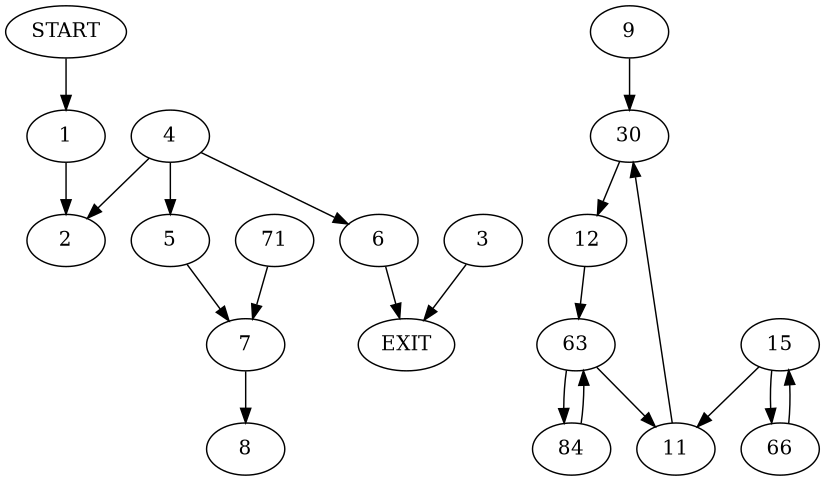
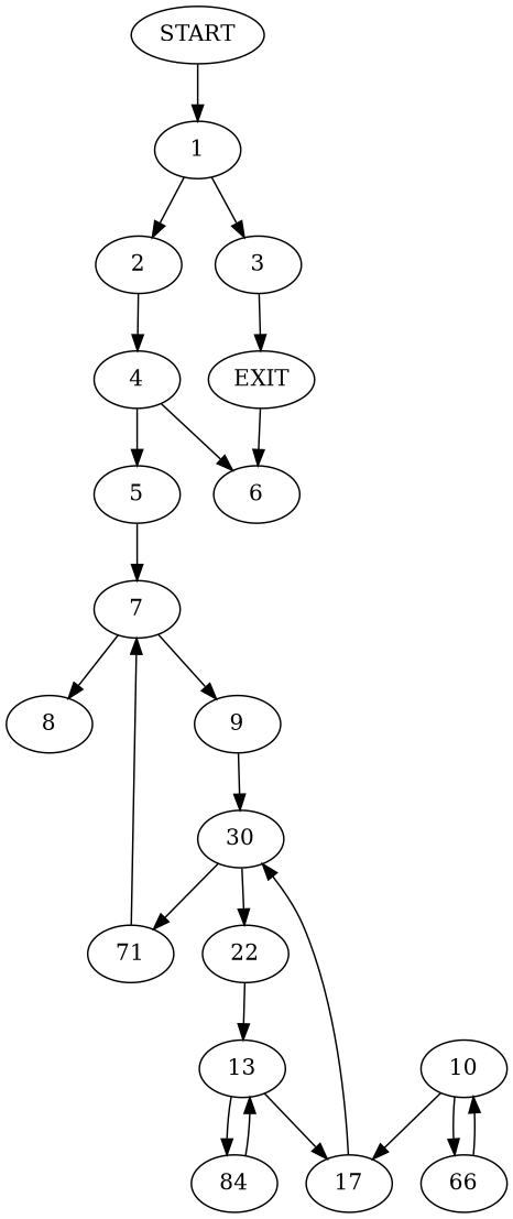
  digraph {
    n1 [label=START]
    1
    2
    3
    n5 [label=EXIT]
    4
    5
    6
    7
    8
    9
    n12 [label=30]
    n13 [label=71]
-   12
-   13 [label=63]
+   12 [label=22]
+   13
    n16 [label=84]
-   17 [label=11]
+   17
    n18 [label=66]
-   15
+   15 [label=10]
    n1 -> 1
    1 -> 2
-   4 -> 2
+   1 -> 3
+   2 -> 4
    3 -> n5
    4 -> 5
    4 -> 6
    5 -> 7
-   6 -> n5
+   n5 -> 6
    7 -> 8
+   7 -> 9
    9 -> n12
+   n12 -> n13
    n12 -> 12
    n13 -> 7
    12 -> 13
    13 -> n16
    13 -> 17
    n16 -> 13
    17 -> n12
    n18 -> 15
    15 -> 17
    15 -> n18
  }
